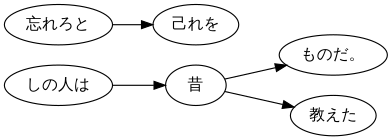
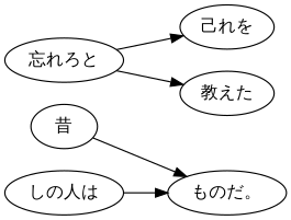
  digraph {
    fontname="Source Code Pro"
    rankdir=LR
    node [fontname="Source Code Pro"]
    edge [fontname="Source Code Pro"]
    n1 [label="昔"]
    n2 [label="ものだ。"]
    n3 [label="しの人は"]
    n4 [label="己れを"]
    n5 [label="忘れろと"]
    n6 [label="教えた"]
    n1 -> n2
-   n3 -> n1
+   n3 -> n2
    n5 -> n4
-   n1 -> n6
+   n5 -> n6
  }
